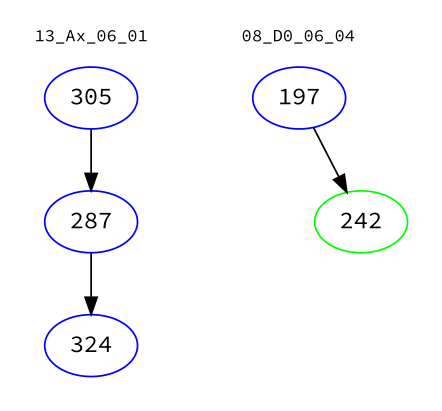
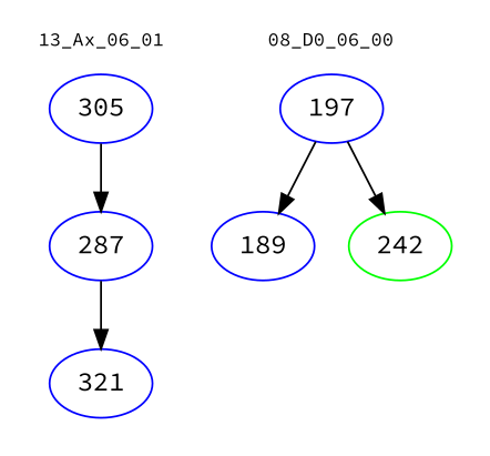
  digraph {
    fontname="Source Code Pro"
    node [color=blue fontname="Source Code Pro"]
    edge [color=black fontname="Source Code Pro"]
    n1 [label=305]
    n2 [label=287]
-   n3 [label=324]
+   n3 [label=321]
    n4 [label=197]
+   n5 [label=189]
    n6 [color=green label=242]
    subgraph cluster_1 {
      color=white
      fontsize=10
      label="13_Ax_06_01"
      n1
      n2
      n3
    }
    subgraph cluster_2 {
      color=white
      fontsize=10
-     label="08_D0_06_04"
+     label="08_D0_06_00"
      n4
+     n5
      n6
    }
    n1 -> n2
    n2 -> n3
+   n4 -> n5
    n4 -> n6
  }
